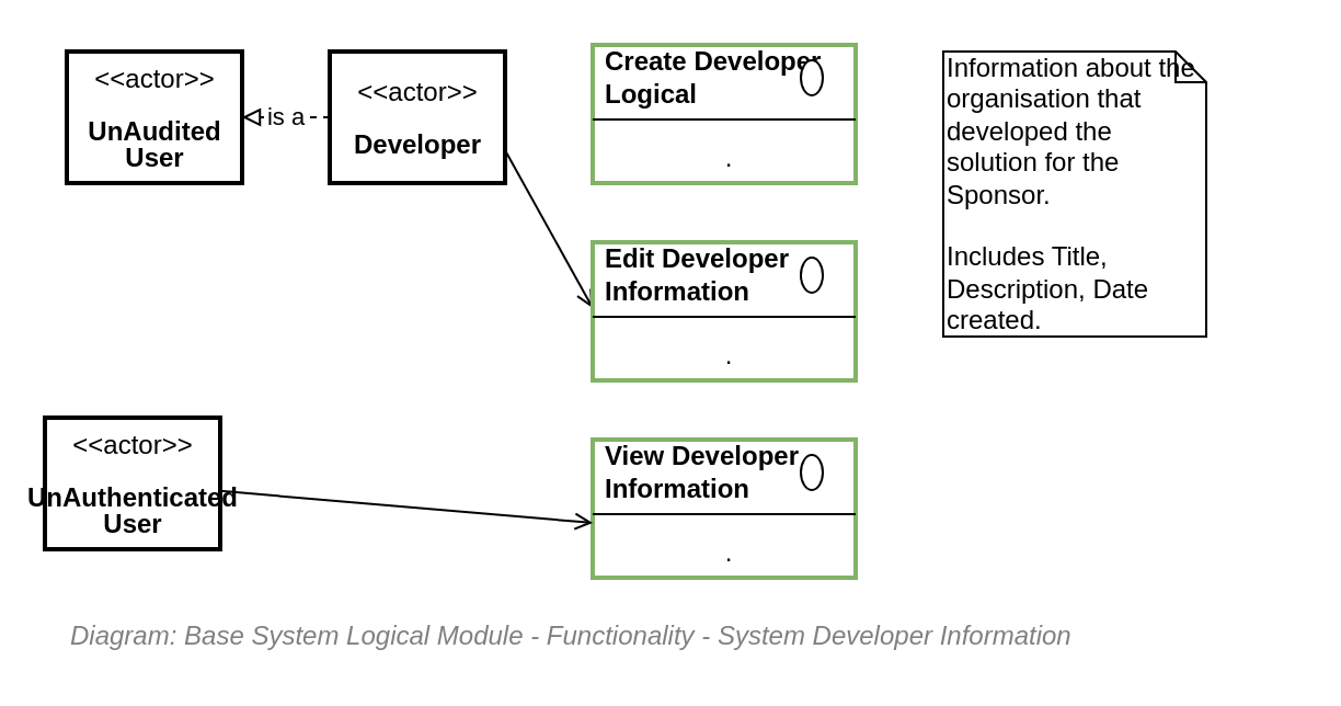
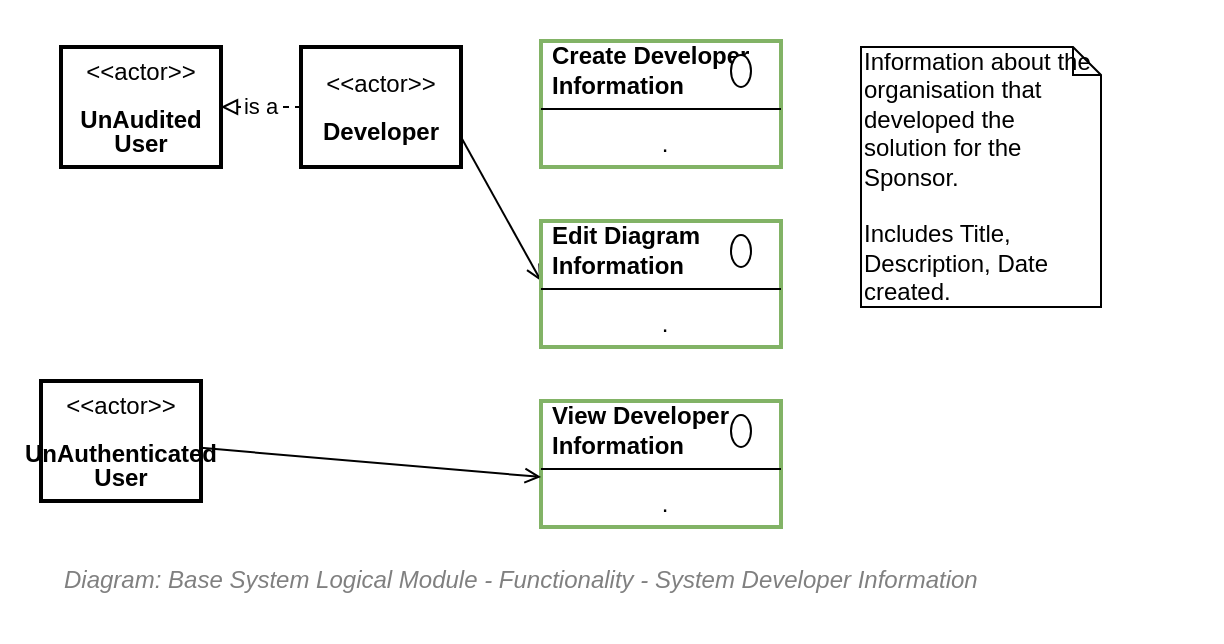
  <mxCell id="0" />
  <mxCell id="1" parent="0" />
  <mxCell id="2" value="Information about the organisation that developed the solution for the Sponsor.&amp;nbsp;&lt;br&gt;&lt;br&gt;Includes Title, Description, Date created." style="shape=note;whiteSpace=wrap;html=1;size=14;verticalAlign=top;align=left;spacingTop=-6;strokeWidth=1;fillColor=none;fontSize=12;" vertex="1" parent="1"><mxGeometry x="430" y="23" width="120" height="130" as="geometry" /></mxCell>
  <mxCell id="3" value="&lt;font style=&quot;font-size: 12px&quot;&gt;Diagram: Base System Logical Module -&amp;nbsp;Functionality -&amp;nbsp;System Developer Information&lt;/font&gt;" style="text;strokeColor=none;fillColor=none;html=1;fontSize=12;fontStyle=2;verticalAlign=middle;align=left;shadow=0;glass=0;comic=0;opacity=30;fontColor=#808080;" vertex="1" parent="1"><mxGeometry x="30" y="280" width="520" height="20" as="geometry" /></mxCell>
  <mxCell id="4" value="" style="shape=image;html=1;verticalAlign=top;verticalLabelPosition=bottom;labelBackgroundColor=#ffffff;imageAspect=0;aspect=fixed;image=https://cdn1.iconfinder.com/data/icons/hawcons/32/699014-icon-28-information-128.png;shadow=0;dashed=0;fontFamily=Helvetica;fontSize=12;fontColor=#000000;align=center;strokeColor=#000000;fillColor=#505050;dashPattern=1 1;" vertex="1" parent="1"><mxGeometry x="570" y="280" width="20" height="20" as="geometry" /></mxCell>
  <mxCell id="5" value="" style="fontStyle=1;align=center;verticalAlign=top;childLayout=stackLayout;horizontal=1;horizontalStack=0;resizeParent=1;resizeParentMax=0;resizeLast=0;marginBottom=0;strokeColor=#82b366;strokeWidth=2;fillColor=none;" vertex="1" parent="1"><mxGeometry x="270" y="20" width="120" height="63" as="geometry" /></mxCell>
- <mxCell id="6" value="Create Developer&amp;nbsp;&lt;br&gt;Logical" style="html=1;align=left;spacingLeft=4;verticalAlign=middle;strokeColor=none;fillColor=none;fontStyle=1" vertex="1" parent="5"><mxGeometry width="120" height="30" as="geometry" /></mxCell>
+ <mxCell id="6" value="Create Developer&amp;nbsp;&lt;br&gt;Information" style="html=1;align=left;spacingLeft=4;verticalAlign=middle;strokeColor=none;fillColor=none;fontStyle=1" vertex="1" parent="5"><mxGeometry width="120" height="30" as="geometry" /></mxCell>
  <mxCell id="7" value="" style="shape=ellipse;" vertex="1" parent="6"><mxGeometry x="1" width="10" height="16" relative="1" as="geometry"><mxPoint x="-25" y="7" as="offset" /></mxGeometry></mxCell>
  <mxCell id="8" value="" style="line;strokeWidth=1;fillColor=none;align=left;verticalAlign=middle;spacingTop=-1;spacingLeft=3;spacingRight=3;rotatable=0;labelPosition=right;points=[];portConstraint=eastwest;" vertex="1" parent="5"><mxGeometry y="30" width="120" height="8" as="geometry" /></mxCell>
  <mxCell id="9" value="." style="html=1;align=center;spacingLeft=4;verticalAlign=top;strokeColor=none;fillColor=none;" vertex="1" parent="5"><mxGeometry y="38" width="120" height="25" as="geometry" /></mxCell>
  <mxCell id="10" style="edgeStyle=none;rounded=0;orthogonalLoop=1;jettySize=auto;html=1;entryX=0;entryY=1;entryDx=0;entryDy=0;endArrow=open;endFill=0;exitX=1;exitY=0.75;exitDx=0;exitDy=0;" edge="1" parent="1" source="12" target="14"><mxGeometry relative="1" as="geometry" /></mxCell>
  <mxCell id="11" value="is a" style="edgeStyle=none;rounded=0;orthogonalLoop=1;jettySize=auto;html=1;entryX=1;entryY=0.5;entryDx=0;entryDy=0;endArrow=block;endFill=0;dashed=1;" edge="1" parent="1" source="12" target="25"><mxGeometry relative="1" as="geometry" /></mxCell>
  <mxCell id="12" value="&lt;p style=&quot;line-height: 100%&quot;&gt;&amp;lt;&amp;lt;actor&amp;gt;&amp;gt;&lt;br&gt;&lt;br&gt;&lt;b&gt;Developer&lt;/b&gt;&lt;/p&gt;" style="text;html=1;align=center;verticalAlign=middle;dashed=0;strokeColor=#000000;strokeWidth=2;" vertex="1" parent="1"><mxGeometry x="150" y="23" width="80" height="60" as="geometry" /></mxCell>
  <mxCell id="13" value="" style="fontStyle=1;align=center;verticalAlign=top;childLayout=stackLayout;horizontal=1;horizontalStack=0;resizeParent=1;resizeParentMax=0;resizeLast=0;marginBottom=0;strokeColor=#82b366;strokeWidth=2;fillColor=none;" vertex="1" parent="1"><mxGeometry x="270" y="110" width="120" height="63" as="geometry" /></mxCell>
- <mxCell id="14" value="Edit Developer&amp;nbsp;&lt;br&gt;Information" style="html=1;align=left;spacingLeft=4;verticalAlign=middle;strokeColor=none;fillColor=none;fontStyle=1" vertex="1" parent="13"><mxGeometry width="120" height="30" as="geometry" /></mxCell>
+ <mxCell id="14" value="Edit Diagram&amp;nbsp;&lt;br&gt;Information" style="html=1;align=left;spacingLeft=4;verticalAlign=middle;strokeColor=none;fillColor=none;fontStyle=1" vertex="1" parent="13"><mxGeometry width="120" height="30" as="geometry" /></mxCell>
  <mxCell id="15" value="" style="shape=ellipse;" vertex="1" parent="14"><mxGeometry x="1" width="10" height="16" relative="1" as="geometry"><mxPoint x="-25" y="7" as="offset" /></mxGeometry></mxCell>
  <mxCell id="16" value="" style="line;strokeWidth=1;fillColor=none;align=left;verticalAlign=middle;spacingTop=-1;spacingLeft=3;spacingRight=3;rotatable=0;labelPosition=right;points=[];portConstraint=eastwest;" vertex="1" parent="13"><mxGeometry y="30" width="120" height="8" as="geometry" /></mxCell>
  <mxCell id="17" value="." style="html=1;align=center;spacingLeft=4;verticalAlign=top;strokeColor=none;fillColor=none;" vertex="1" parent="13"><mxGeometry y="38" width="120" height="25" as="geometry" /></mxCell>
  <mxCell id="18" value="" style="fontStyle=1;align=center;verticalAlign=top;childLayout=stackLayout;horizontal=1;horizontalStack=0;resizeParent=1;resizeParentMax=0;resizeLast=0;marginBottom=0;strokeColor=#82b366;strokeWidth=2;fillColor=none;" vertex="1" parent="1"><mxGeometry x="270" y="200" width="120" height="63" as="geometry" /></mxCell>
  <mxCell id="19" value="View Developer&amp;nbsp;&lt;br&gt;Information" style="html=1;align=left;spacingLeft=4;verticalAlign=middle;strokeColor=none;fillColor=none;fontStyle=1" vertex="1" parent="18"><mxGeometry width="120" height="30" as="geometry" /></mxCell>
  <mxCell id="20" value="" style="shape=ellipse;" vertex="1" parent="19"><mxGeometry x="1" width="10" height="16" relative="1" as="geometry"><mxPoint x="-25" y="7" as="offset" /></mxGeometry></mxCell>
  <mxCell id="21" value="" style="line;strokeWidth=1;fillColor=none;align=left;verticalAlign=middle;spacingTop=-1;spacingLeft=3;spacingRight=3;rotatable=0;labelPosition=right;points=[];portConstraint=eastwest;" vertex="1" parent="18"><mxGeometry y="30" width="120" height="8" as="geometry" /></mxCell>
  <mxCell id="22" value="." style="html=1;align=center;spacingLeft=4;verticalAlign=top;strokeColor=none;fillColor=none;" vertex="1" parent="18"><mxGeometry y="38" width="120" height="25" as="geometry" /></mxCell>
  <mxCell id="23" style="edgeStyle=none;rounded=0;orthogonalLoop=1;jettySize=auto;html=1;entryX=0;entryY=0;entryDx=0;entryDy=0;endArrow=open;endFill=0;" edge="1" parent="1" source="24" target="22"><mxGeometry relative="1" as="geometry" /></mxCell>
  <mxCell id="24" value="&lt;p style=&quot;line-height: 100%&quot;&gt;&amp;lt;&amp;lt;actor&amp;gt;&amp;gt;&lt;br&gt;&lt;br&gt;&lt;b&gt;UnAuthenticated&lt;br&gt;User&lt;/b&gt;&lt;/p&gt;" style="text;html=1;align=center;verticalAlign=middle;dashed=0;strokeColor=#000000;strokeWidth=2;" vertex="1" parent="1"><mxGeometry x="20" y="190" width="80" height="60" as="geometry" /></mxCell>
  <mxCell id="25" value="&lt;p style=&quot;line-height: 100%&quot;&gt;&amp;lt;&amp;lt;actor&amp;gt;&amp;gt;&lt;br&gt;&lt;br&gt;&lt;b&gt;UnAudited&lt;br&gt;User&lt;/b&gt;&lt;/p&gt;" style="text;html=1;align=center;verticalAlign=middle;dashed=0;strokeColor=#000000;strokeWidth=2;" vertex="1" parent="1"><mxGeometry x="30" y="23" width="80" height="60" as="geometry" /></mxCell>
